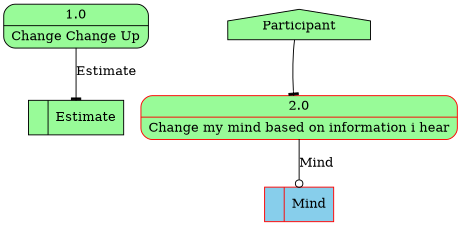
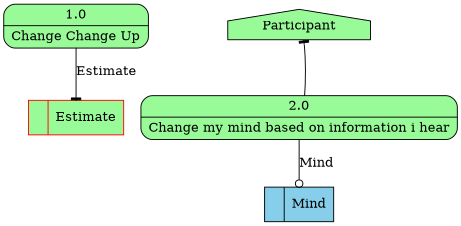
  digraph {
    node [fillcolor=palegreen shape=record style=filled]
    edge [arrowhead=tee color=black]
-   n1 [color=black label="<f0>  |<f1> Estimate "]
+   n1 [color=red label="<f0>  |<f1> Estimate "]
    n2 [label=Participant shape=house]
-   n3 [label="{<f0> 2.0|<f1> Change my mind based on information i hear }" shape=Mrecord color=red]
+   n3 [label="{<f0> 2.0|<f1> Change my mind based on information i hear }" shape=Mrecord]
    n4 [label="{<f0> 1.0|<f1> Change Change Up }" shape=Mrecord]
-   n5 [color=red fillcolor=skyblue label="<f0>  |<f1> Mind "]
-   n2 -> n3
+   n5 [color=black fillcolor=skyblue label="<f0>  |<f1> Mind "]
+   n3 -> n2
    n3 -> n5 [arrowhead=odot label=Mind]
    n4 -> n1 [label=Estimate]
  }
